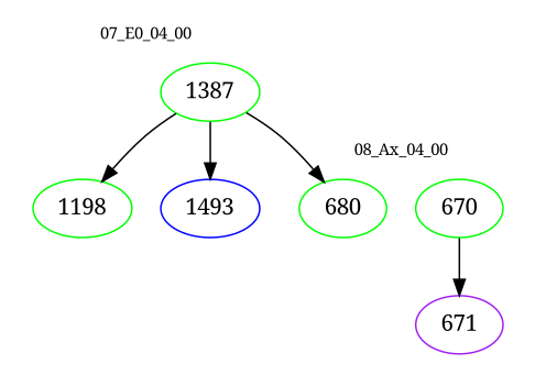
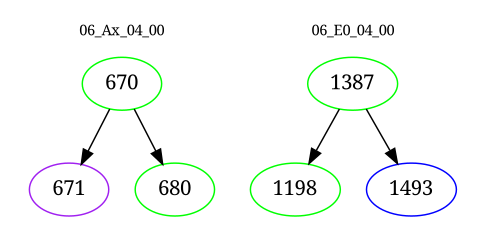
  digraph {
    fontname="Noto Serif"
    node [color=green fontname="Noto Serif"]
    edge [color=black fontname="Noto Serif"]
    n1 [label=670]
    n2 [color=purple label=671]
    n3 [label=680]
    n4 [label=1387]
    n5 [label=1198]
    n6 [color=blue label=1493]
    subgraph cluster_1 {
      color=white
      fontsize=10
-     label="08_Ax_04_00"
+     label="06_Ax_04_00"
      n1
      n2
      n3
    }
    subgraph cluster_2 {
      color=white
      fontsize=10
-     label="07_E0_04_00"
+     label="06_E0_04_00"
      n4
      n5
      n6
    }
    n1 -> n2
-   n4 -> n3
+   n1 -> n3
    n4 -> n5
    n4 -> n6
  }
